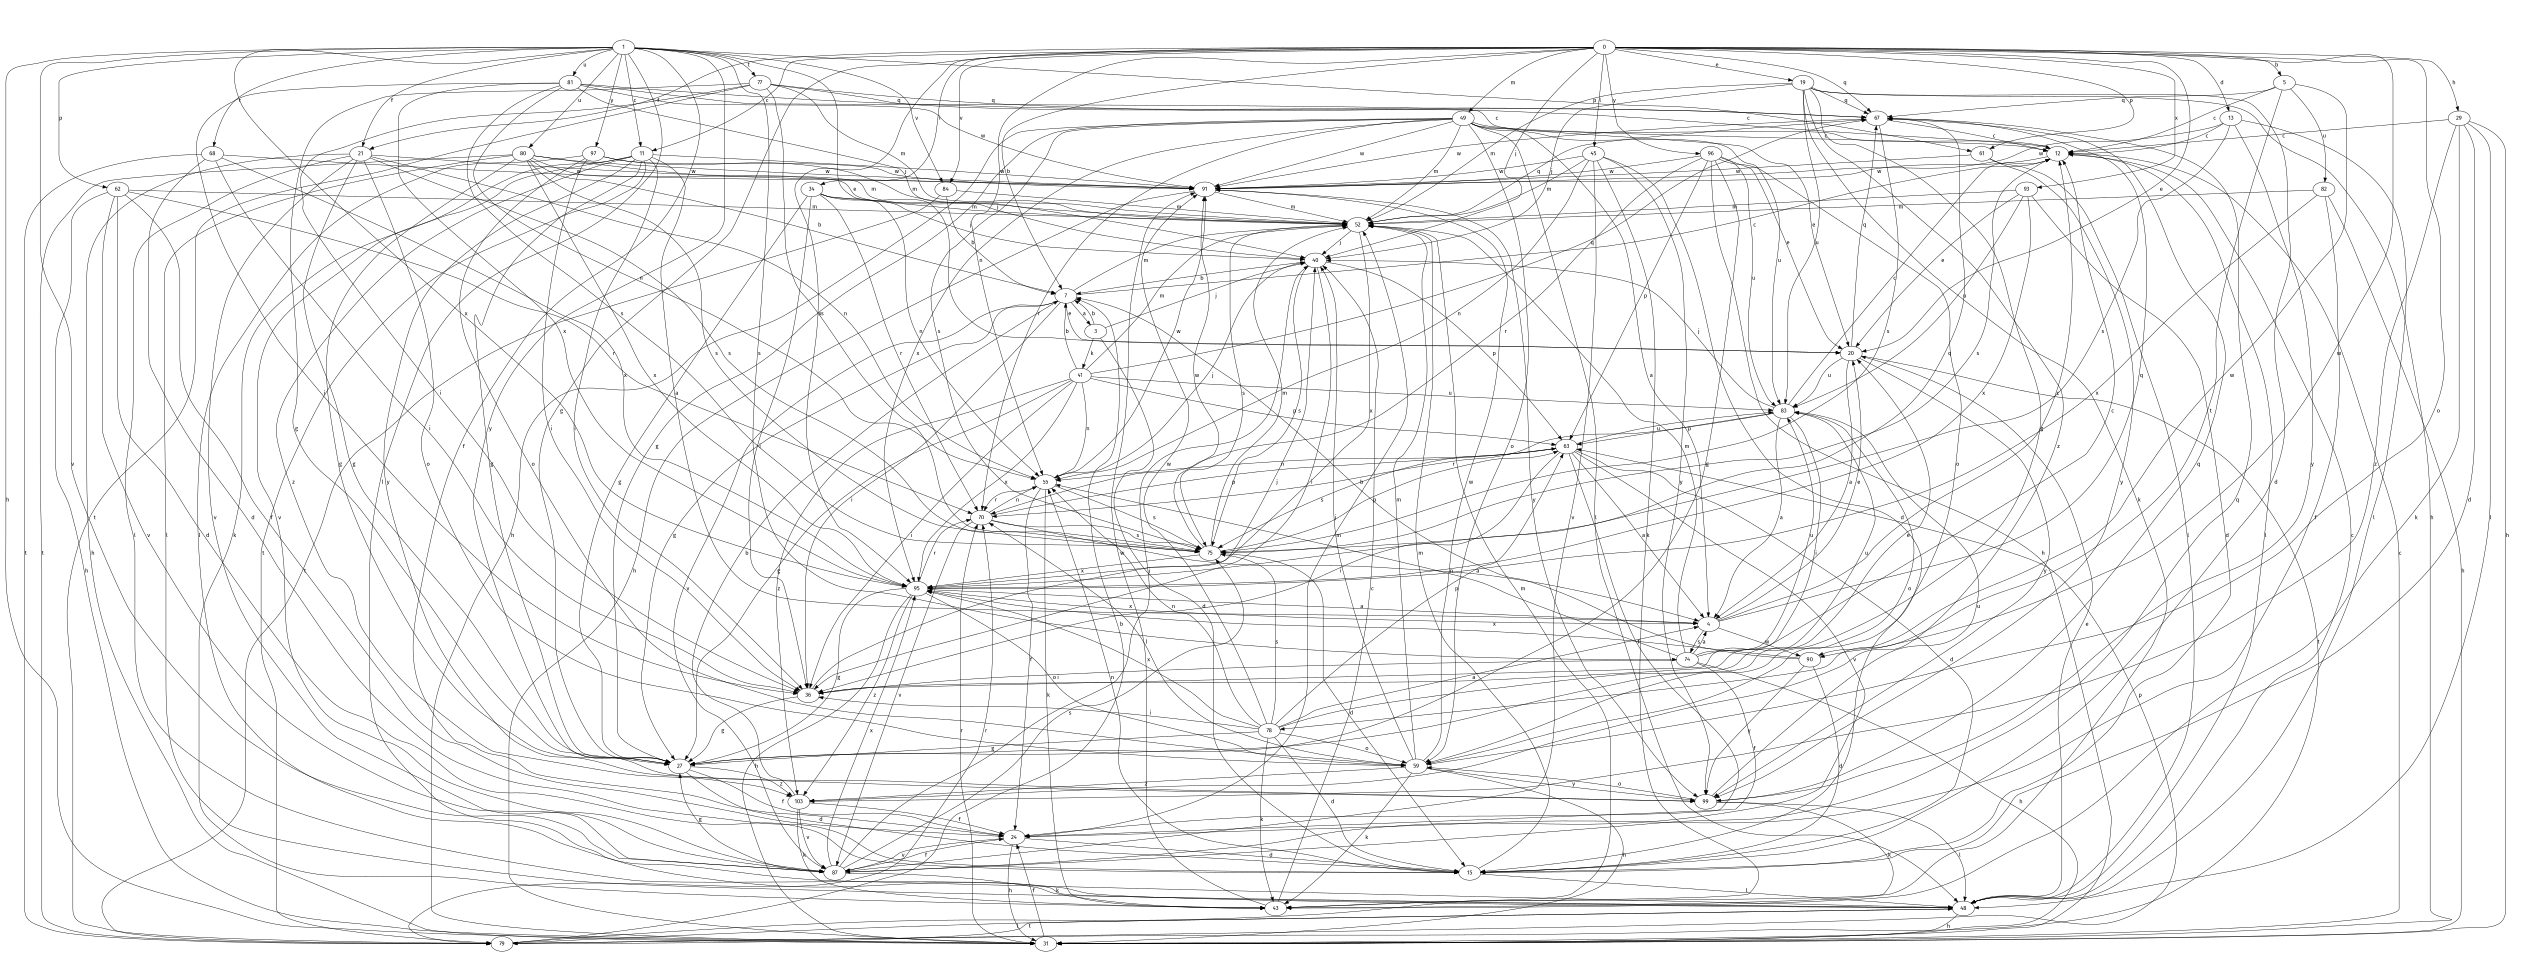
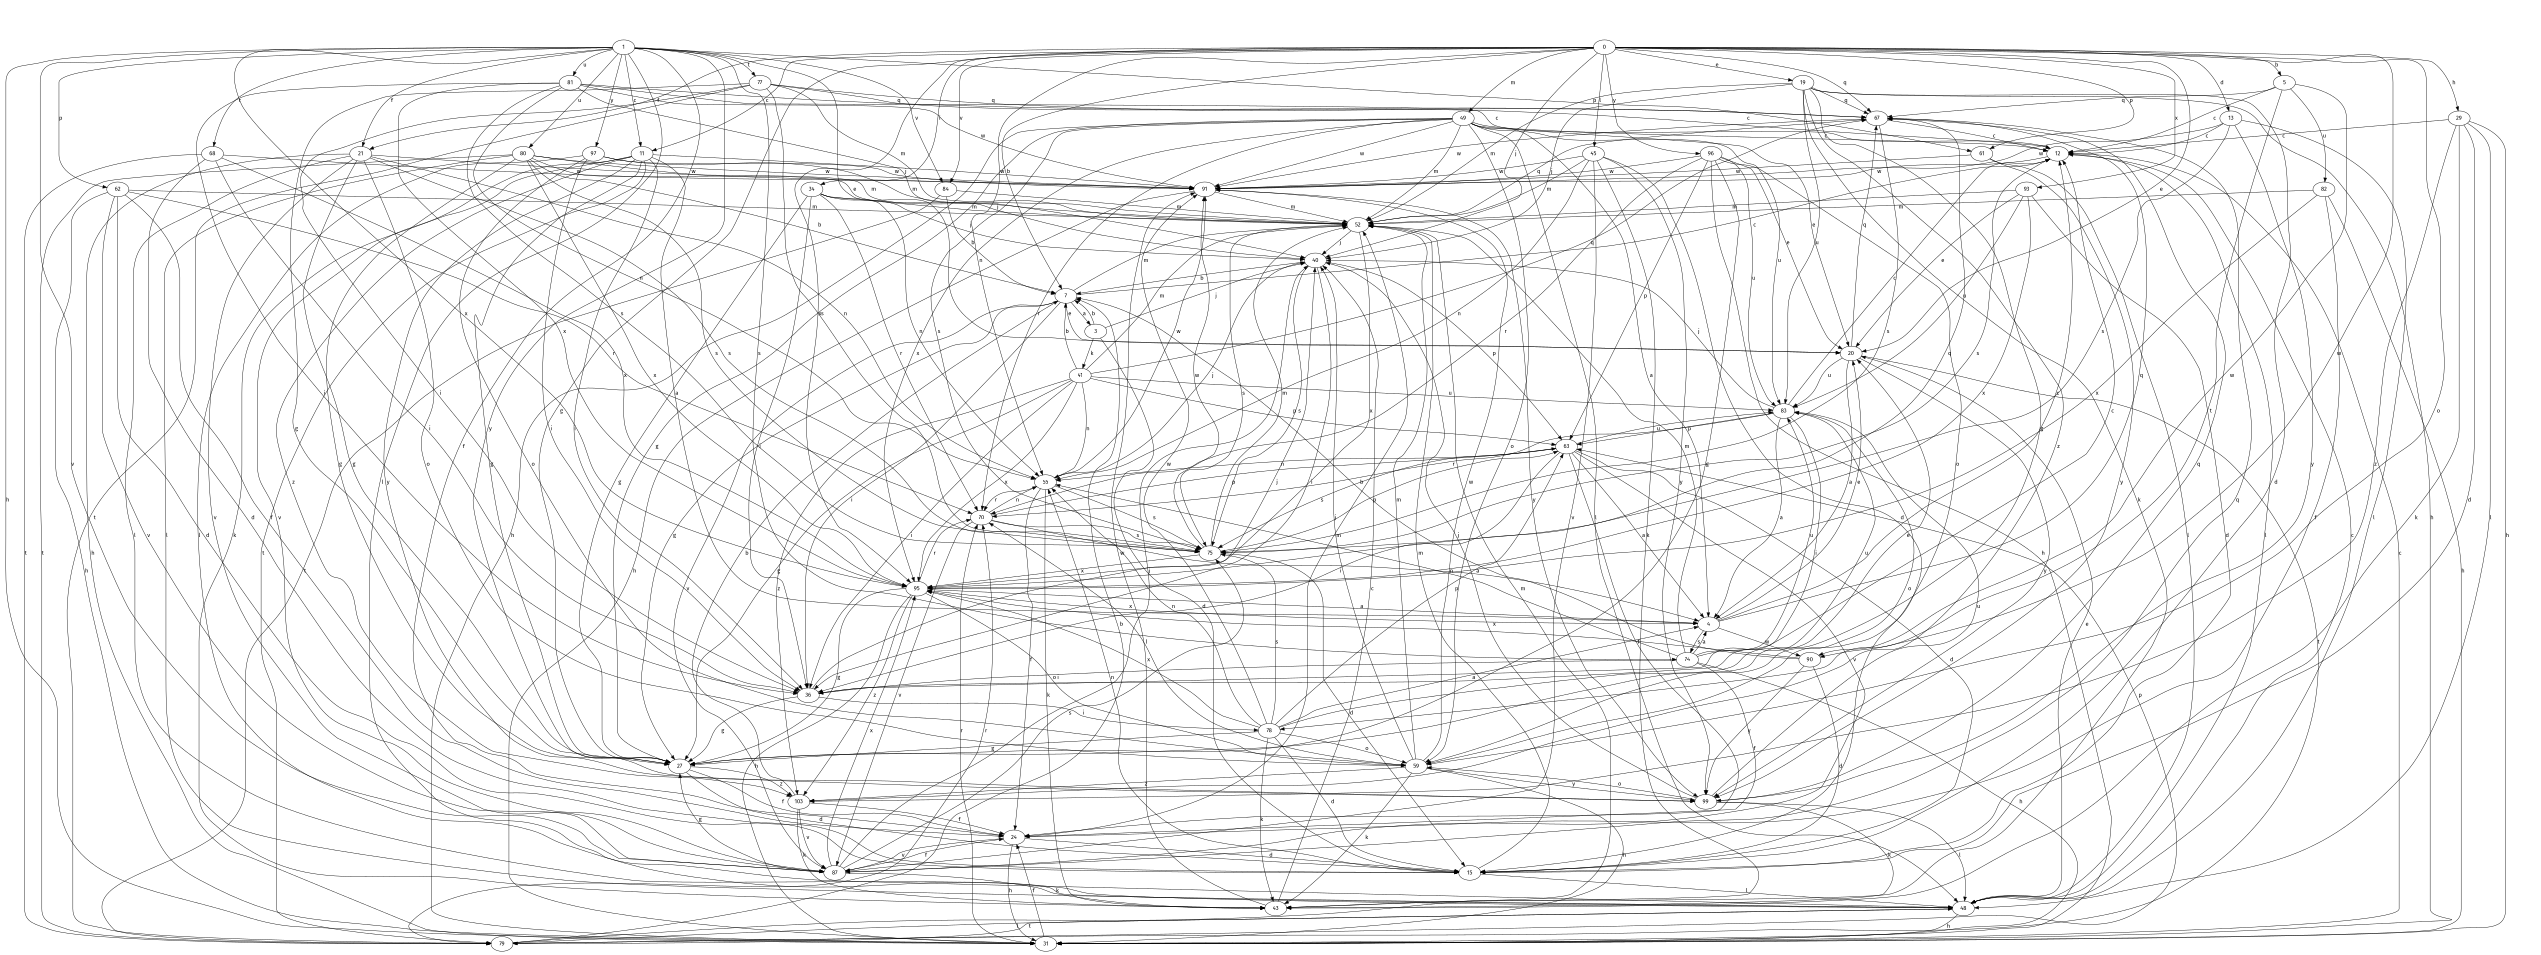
  strict digraph {
    fontname="Fira Sans"
    node [fontname="Fira Sans"]
    edge [fontname="Fira Sans"]
    0
    5
    7
    11
    13
    19
    20
    21
    27
    29
    34
    40
    45
    49
    55
    59
    61
    67
    84
    90
    93
    95
    96
    12
    78
    82
    87
    3
    36
    52
    99
    4
    43
    79
    91
    103
    48
    75
    31
    15
    83
    24
    70
    63
    1
    62
    68
    74
    77
    80
    81
    97
    41
    0 -> 5 [label=b]
    0 -> 7 [label=b]
    0 -> 11 [label=c]
    0 -> 13 [label=d]
    0 -> 19 [label=e]
    0 -> 20 [label=e]
    0 -> 21 [label=f]
    0 -> 27 [label=g]
    0 -> 29 [label=h]
    0 -> 34 [label=i]
    0 -> 40 [label=j]
    0 -> 45 [label=l]
    0 -> 49 [label=m]
    0 -> 55 [label=n]
    0 -> 59 [label=o]
    0 -> 61 [label=p]
    0 -> 67 [label=q]
    0 -> 84 [label=v]
    0 -> 90 [label=w]
    0 -> 93 [label=x]
    0 -> 95 [label=x]
    0 -> 96 [label=y]
    5 -> 67 [label=q]
    5 -> 90 [label=w]
    5 -> 12 [label=c]
    5 -> 78 [label=t]
    5 -> 82 [label=u]
    7 -> 20 [label=e]
    7 -> 27 [label=g]
    7 -> 12 [label=c]
    7 -> 87 [label=v]
    7 -> 3 [label=a]
    7 -> 36 [label=i]
    7 -> 52 [label=m]
    11 -> 27 [label=g]
    11 -> 87 [label=v]
    11 -> 36 [label=i]
    11 -> 99 [label=y]
    11 -> 4 [label=a]
    11 -> 43 [label=k]
    11 -> 79 [label=t]
    11 -> 91 [label=w]
    11 -> 103 [label=z]
    13 -> 12 [label=c]
    13 -> 99 [label=y]
    13 -> 91 [label=w]
    13 -> 48 [label=l]
    13 -> 75 [label=s]
    19 -> 27 [label=g]
    19 -> 40 [label=j]
    19 -> 67 [label=q]
    19 -> 52 [label=m]
    19 -> 43 [label=k]
    19 -> 103 [label=z]
    19 -> 31 [label=h]
    19 -> 15 [label=d]
    19 -> 83 [label=u]
    20 -> 67 [label=q]
    20 -> 99 [label=y]
    20 -> 4 [label=a]
    20 -> 79 [label=t]
    20 -> 83 [label=u]
    21 -> 27 [label=g]
    21 -> 55 [label=n]
    21 -> 59 [label=o]
    21 -> 87 [label=v]
    21 -> 91 [label=w]
    21 -> 48 [label=l]
    21 -> 75 [label=s]
    21 -> 31 [label=h]
    27 -> 103 [label=z]
    27 -> 15 [label=d]
    27 -> 24 [label=f]
    29 -> 12 [label=c]
    29 -> 43 [label=k]
    29 -> 103 [label=z]
    29 -> 48 [label=l]
    29 -> 31 [label=h]
    29 -> 15 [label=d]
    34 -> 27 [label=g]
    34 -> 40 [label=j]
    34 -> 55 [label=n]
    34 -> 36 [label=i]
    34 -> 52 [label=m]
    34 -> 70 [label=r]
    40 -> 7 [label=b]
    40 -> 36 [label=i]
    40 -> 75 [label=s]
    40 -> 63 [label=p]
    45 -> 55 [label=n]
    45 -> 87 [label=v]
    45 -> 52 [label=m]
    45 -> 99 [label=y]
    45 -> 43 [label=k]
    45 -> 91 [label=w]
    45 -> 15 [label=d]
    49 -> 20 [label=e]
    49 -> 27 [label=g]
    49 -> 59 [label=o]
    49 -> 95 [label=x]
    49 -> 12 [label=c]
    49 -> 52 [label=m]
    49 -> 4 [label=a]
    49 -> 91 [label=w]
    49 -> 48 [label=l]
    49 -> 75 [label=s]
    49 -> 31 [label=h]
    49 -> 83 [label=u]
    49 -> 70 [label=r]
    55 -> 40 [label=j]
    55 -> 43 [label=k]
    55 -> 91 [label=w]
    55 -> 75 [label=s]
    55 -> 24 [label=f]
    55 -> 70 [label=r]
    59 -> 40 [label=j]
    59 -> 52 [label=m]
    59 -> 99 [label=y]
    59 -> 43 [label=k]
    59 -> 91 [label=w]
    59 -> 103 [label=z]
    59 -> 31 [label=h]
    59 -> 70 [label=l]
    61 -> 99 [label=y]
    61 -> 91 [label=w]
    61 -> 48 [label=l]
    67 -> 12 [label=c]
    67 -> 91 [label=w]
    67 -> 75 [label=s]
    84 -> 7 [label=b]
    84 -> 52 [label=m]
    84 -> 79 [label=t]
    90 -> 7 [label=b]
    90 -> 95 [label=x]
    90 -> 99 [label=y]
    90 -> 15 [label=d]
    93 -> 20 [label=e]
    93 -> 95 [label=x]
    93 -> 52 [label=m]
    93 -> 15 [label=d]
    93 -> 83 [label=u]
    95 -> 27 [label=g]
    95 -> 59 [label=o]
    95 -> 67 [label=q]
    95 -> 4 [label=a]
    95 -> 103 [label=z]
    95 -> 31 [label=h]
    95 -> 70 [label=r]
    96 -> 20 [label=e]
    96 -> 27 [label=g]
    96 -> 59 [label=o]
    96 -> 91 [label=w]
    96 -> 31 [label=h]
    96 -> 83 [label=u]
    96 -> 70 [label=r]
    96 -> 63 [label=p]
    12 -> 91 [label=w]
    12 -> 48 [label=l]
    12 -> 75 [label=s]
    78 -> 20 [label=e]
    78 -> 27 [label=g]
    78 -> 55 [label=n]
    78 -> 59 [label=o]
    78 -> 95 [label=x]
-   78 -> 36 [label=i]
+   36 -> 78 [label=i]
    78 -> 4 [label=a]
    78 -> 43 [label=k]
    78 -> 91 [label=w]
    78 -> 75 [label=s]
    78 -> 15 [label=d]
    78 -> 63 [label=p]
    82 -> 95 [label=x]
    82 -> 52 [label=m]
    82 -> 31 [label=h]
    82 -> 24 [label=f]
    87 -> 27 [label=g]
    87 -> 40 [label=j]
    87 -> 67 [label=q]
    87 -> 95 [label=x]
    87 -> 43 [label=k]
    87 -> 75 [label=s]
    87 -> 24 [label=f]
    3 -> 7 [label=b]
    3 -> 40 [label=j]
    3 -> 15 [label=d]
    3 -> 41 [label=k]
    36 -> 27 [label=g]
    36 -> 40 [label=j]
    36 -> 83 [label=u]
    52 -> 40 [label=j]
    52 -> 67 [label=q]
    52 -> 95 [label=x]
    52 -> 75 [label=s]
+   99 -> 40 [label=j]
    99 -> 59 [label=o]
    99 -> 67 [label=q]
    99 -> 43 [label=k]
    99 -> 48 [label=l]
    99 -> 83 [label=u]
    4 -> 20 [label=e]
    4 -> 67 [label=q]
    4 -> 90 [label=w]
    4 -> 95 [label=x]
    4 -> 12 [label=c]
    4 -> 74 [label=s]
    43 -> 40 [label=c]
    43 -> 91 [label=w]
    79 -> 7 [label=b]
    79 -> 52 [label=m]
    79 -> 48 [label=l]
    79 -> 70 [label=r]
    79 -> 63 [label=p]
    91 -> 52 [label=m]
    91 -> 99 [label=y]
    91 -> 31 [label=h]
    103 -> 7 [label=b]
    103 -> 87 [label=v]
    103 -> 43 [label=k]
    103 -> 24 [label=f]
    48 -> 20 [label=e]
    48 -> 12 [label=c]
    48 -> 79 [label=t]
    48 -> 31 [label=h]
    75 -> 95 [label=x]
    75 -> 52 [label=m]
    75 -> 91 [label=w]
    75 -> 15 [label=d]
    75 -> 63 [label=p]
    31 -> 12 [label=c]
    31 -> 24 [label=f]
    31 -> 70 [label=r]
    15 -> 55 [label=n]
    15 -> 52 [label=m]
    15 -> 48 [label=l]
    83 -> 40 [label=j]
    83 -> 59 [label=o]
    83 -> 12 [label=c]
    83 -> 36 [label=i]
    83 -> 4 [label=a]
    83 -> 70 [label=r]
    83 -> 63 [label=p]
    24 -> 87 [label=v]
    24 -> 52 [label=m]
    24 -> 31 [label=h]
    24 -> 15 [label=d]
    70 -> 55 [label=n]
    70 -> 87 [label=v]
    70 -> 4 [label=a]
    70 -> 75 [label=s]
    70 -> 63 [label=p]
    63 -> 55 [label=n]
    63 -> 87 [label=v]
    63 -> 36 [label=i]
    63 -> 4 [label=a]
    63 -> 75 [label=s]
    63 -> 15 [label=d]
    63 -> 83 [label=u]
    63 -> 24 [label=f]
    1 -> 11 [label=c]
    1 -> 20 [label=e]
    1 -> 21 [label=f]
    1 -> 61 [label=p]
    1 -> 84 [label=v]
    1 -> 95 [label=x]
    1 -> 87 [label=v]
    1 -> 99 [label=y]
    1 -> 48 [label=l]
    1 -> 31 [label=h]
    1 -> 24 [label=f]
    1 -> 62 [label=p]
    1 -> 68 [label=r]
    1 -> 74 [label=s]
    1 -> 77 [label=t]
    1 -> 80 [label=u]
    1 -> 81 [label=u]
    1 -> 97 [label=y]
    62 -> 87 [label=v]
    62 -> 52 [label=m]
    62 -> 31 [label=h]
    62 -> 15 [label=d]
    62 -> 24 [label=f]
    62 -> 70 [label=r]
    68 -> 95 [label=x]
    68 -> 36 [label=i]
    68 -> 79 [label=t]
    68 -> 91 [label=w]
    68 -> 15 [label=d]
    74 -> 55 [label=n]
    74 -> 12 [label=c]
    74 -> 36 [label=i]
    74 -> 52 [label=m]
    74 -> 4 [label=a]
    74 -> 31 [label=h]
    74 -> 83 [label=u]
    74 -> 24 [label=f]
    77 -> 27 [label=g]
    77 -> 67 [label=q]
    77 -> 12 [label=c]
    77 -> 36 [label=i]
    77 -> 52 [label=m]
    77 -> 79 [label=t]
    77 -> 75 [label=s]
    80 -> 7 [label=b]
    80 -> 27 [label=g]
    80 -> 40 [label=j]
    80 -> 95 [label=x]
    80 -> 52 [label=m]
    80 -> 79 [label=t]
    80 -> 91 [label=w]
    80 -> 48 [label=l]
    80 -> 75 [label=s]
    81 -> 40 [label=j]
    81 -> 55 [label=n]
    81 -> 67 [label=q]
    81 -> 95 [label=x]
    81 -> 12 [label=c]
    81 -> 36 [label=i]
    81 -> 91 [label=w]
    81 -> 75 [label=s]
    97 -> 59 [label=o]
    97 -> 36 [label=i]
    97 -> 52 [label=m]
    97 -> 91 [label=w]
    97 -> 48 [label=l]
    41 -> 7 [label=b]
    41 -> 27 [label=g]
    41 -> 55 [label=n]
    41 -> 67 [label=q]
    41 -> 95 [label=x]
    41 -> 36 [label=i]
    41 -> 52 [label=m]
    41 -> 103 [label=z]
    41 -> 83 [label=u]
    41 -> 63 [label=p]
  }
